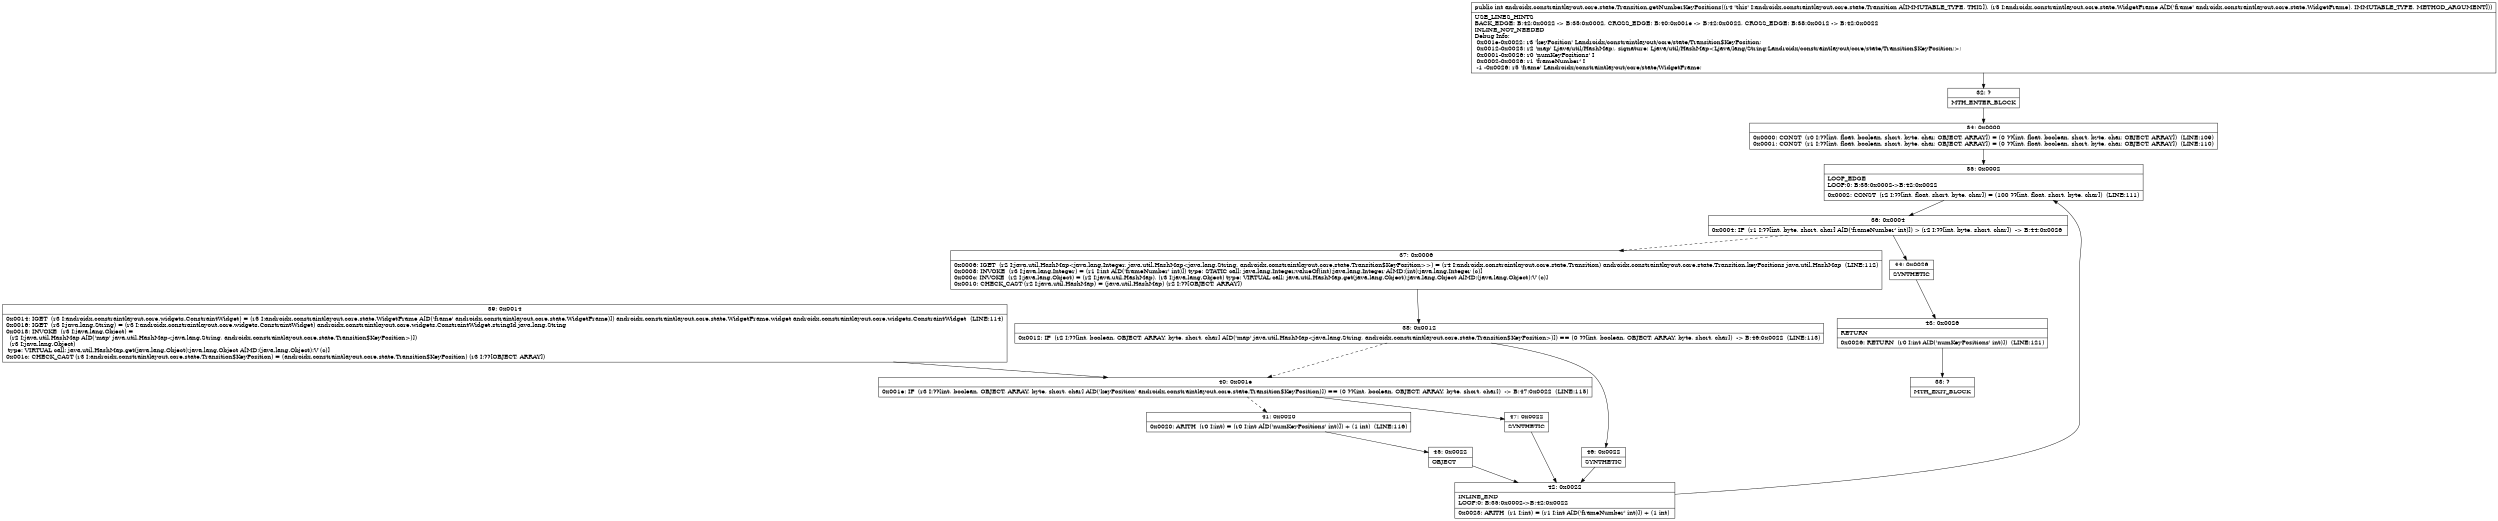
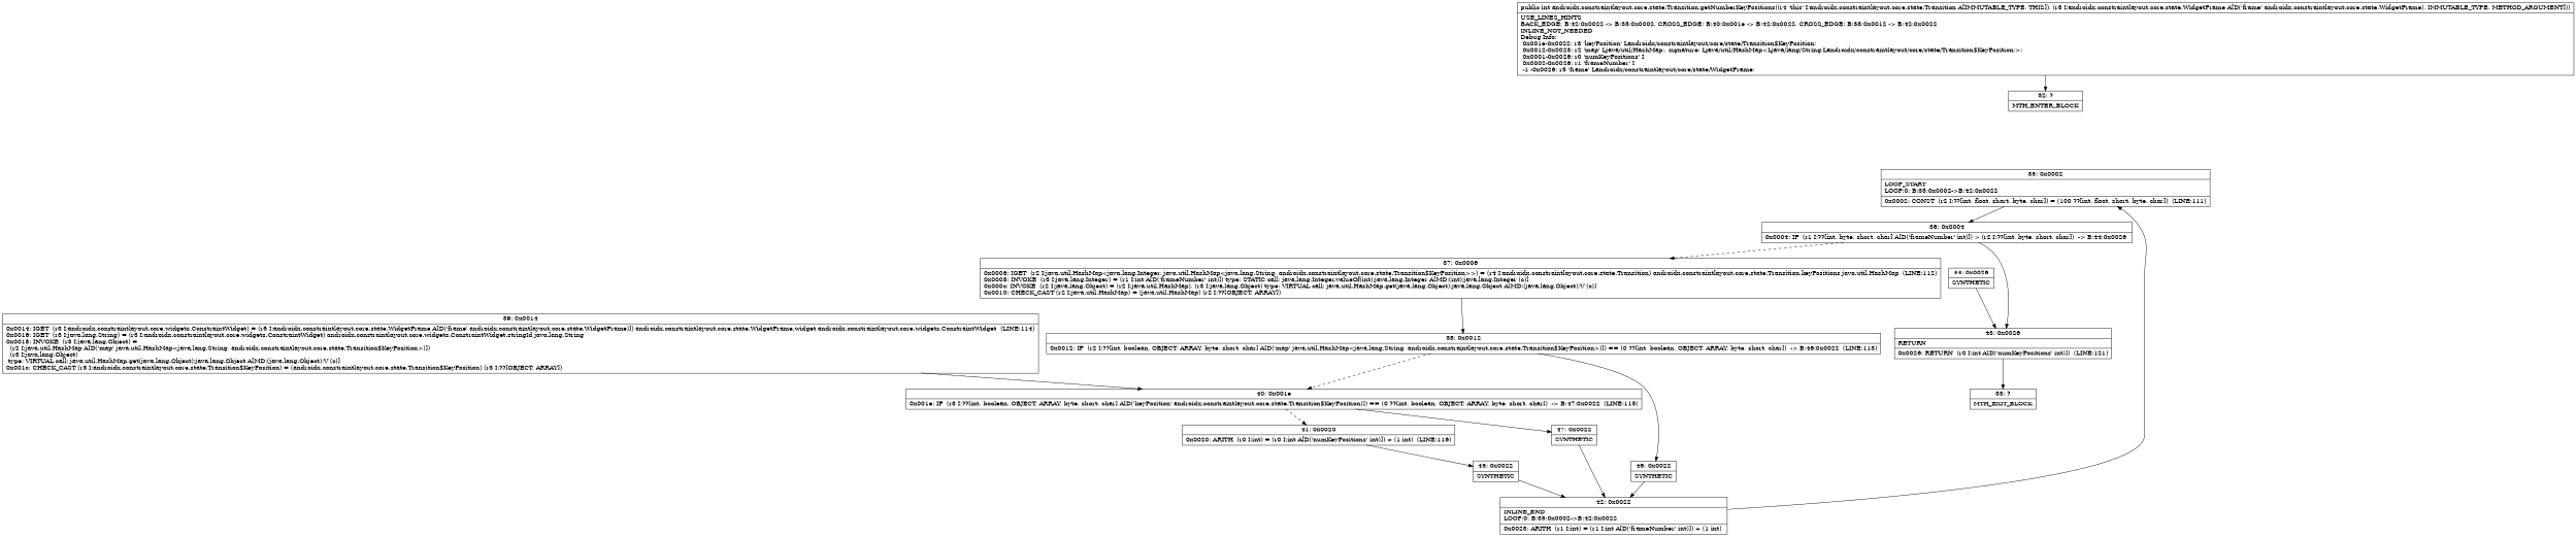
  digraph {
    node [shape=record]
    n1 [label="{32\:\ ?|MTH_ENTER_BLOCK\l}"]
-   n2 [label="{34\:\ 0x0000|0x0000: CONST  (r0 I:??[int, float, boolean, short, byte, char, OBJECT, ARRAY]) = (0 ??[int, float, boolean, short, byte, char, OBJECT, ARRAY])  (LINE:109)\l0x0001: CONST  (r1 I:??[int, float, boolean, short, byte, char, OBJECT, ARRAY]) = (0 ??[int, float, boolean, short, byte, char, OBJECT, ARRAY])  (LINE:110)\l}"]
-   n3 [label="{35\:\ 0x0002|LOOP_EDGE\lLOOP:0: B:35:0x0002\-\>B:42:0x0022\l|0x0002: CONST  (r2 I:??[int, float, short, byte, char]) = (100 ??[int, float, short, byte, char])  (LINE:111)\l}"]
+   n3 [label="{35\:\ 0x0002|LOOP_START\lLOOP:0: B:35:0x0002\-\>B:42:0x0022\l|0x0002: CONST  (r2 I:??[int, float, short, byte, char]) = (100 ??[int, float, short, byte, char])  (LINE:111)\l}"]
    n4 [label="{36\:\ 0x0004|0x0004: IF  (r1 I:??[int, byte, short, char] A[D('frameNumber' int)]) \> (r2 I:??[int, byte, short, char])  \-\> B:44:0x0026 \l}"]
    n5 [label="{37\:\ 0x0006|0x0006: IGET  (r2 I:java.util.HashMap\<java.lang.Integer, java.util.HashMap\<java.lang.String, androidx.constraintlayout.core.state.Transition$KeyPosition\>\>) = (r4 I:androidx.constraintlayout.core.state.Transition) androidx.constraintlayout.core.state.Transition.keyPositions java.util.HashMap  (LINE:112)\l0x0008: INVOKE  (r3 I:java.lang.Integer) = (r1 I:int A[D('frameNumber' int)]) type: STATIC call: java.lang.Integer.valueOf(int):java.lang.Integer A[MD:(int):java.lang.Integer (c)]\l0x000c: INVOKE  (r2 I:java.lang.Object) = (r2 I:java.util.HashMap), (r3 I:java.lang.Object) type: VIRTUAL call: java.util.HashMap.get(java.lang.Object):java.lang.Object A[MD:(java.lang.Object):V (c)]\l0x0010: CHECK_CAST (r2 I:java.util.HashMap) = (java.util.HashMap) (r2 I:??[OBJECT, ARRAY]) \l}"]
    n6 [label="{44\:\ 0x0026|SYNTHETIC\l}"]
    n7 [label="{38\:\ 0x0012|0x0012: IF  (r2 I:??[int, boolean, OBJECT, ARRAY, byte, short, char] A[D('map' java.util.HashMap\<java.lang.String, androidx.constraintlayout.core.state.Transition$KeyPosition\>)]) == (0 ??[int, boolean, OBJECT, ARRAY, byte, short, char])  \-\> B:46:0x0022  (LINE:113)\l}"]
    n8 [label="{43\:\ 0x0026|RETURN\l|0x0026: RETURN  (r0 I:int A[D('numKeyPositions' int)])  (LINE:121)\l}"]
    n9 [label="{46\:\ 0x0022|SYNTHETIC\l}"]
    n10 [label="{40\:\ 0x001e|0x001e: IF  (r3 I:??[int, boolean, OBJECT, ARRAY, byte, short, char] A[D('keyPosition' androidx.constraintlayout.core.state.Transition$KeyPosition)]) == (0 ??[int, boolean, OBJECT, ARRAY, byte, short, char])  \-\> B:47:0x0022  (LINE:115)\l}"]
    n11 [label="{39\:\ 0x0014|0x0014: IGET  (r3 I:androidx.constraintlayout.core.widgets.ConstraintWidget) = (r5 I:androidx.constraintlayout.core.state.WidgetFrame A[D('frame' androidx.constraintlayout.core.state.WidgetFrame)]) androidx.constraintlayout.core.state.WidgetFrame.widget androidx.constraintlayout.core.widgets.ConstraintWidget  (LINE:114)\l0x0016: IGET  (r3 I:java.lang.String) = (r3 I:androidx.constraintlayout.core.widgets.ConstraintWidget) androidx.constraintlayout.core.widgets.ConstraintWidget.stringId java.lang.String \l0x0018: INVOKE  (r3 I:java.lang.Object) = \l  (r2 I:java.util.HashMap A[D('map' java.util.HashMap\<java.lang.String, androidx.constraintlayout.core.state.Transition$KeyPosition\>)])\l  (r3 I:java.lang.Object)\l type: VIRTUAL call: java.util.HashMap.get(java.lang.Object):java.lang.Object A[MD:(java.lang.Object):V (c)]\l0x001c: CHECK_CAST (r3 I:androidx.constraintlayout.core.state.Transition$KeyPosition) = (androidx.constraintlayout.core.state.Transition$KeyPosition) (r3 I:??[OBJECT, ARRAY]) \l}"]
    n12 [label="{42\:\ 0x0022|INLINE_END\lLOOP:0: B:35:0x0002\-\>B:42:0x0022\l|0x0023: ARITH  (r1 I:int) = (r1 I:int A[D('frameNumber' int)]) + (1 int) \l}"]
    n13 [label="{41\:\ 0x0020|0x0020: ARITH  (r0 I:int) = (r0 I:int A[D('numKeyPositions' int)]) + (1 int)  (LINE:116)\l}"]
    n14 [label="{47\:\ 0x0022|SYNTHETIC\l}"]
-   n15 [label="{45\:\ 0x0022|OBJECT\l}"]
+   n15 [label="{45\:\ 0x0022|SYNTHETIC\l}"]
    n16 [label="{33\:\ ?|MTH_EXIT_BLOCK\l}"]
    n17 [label="{public int androidx.constraintlayout.core.state.Transition.getNumberKeyPositions((r4 'this' I:androidx.constraintlayout.core.state.Transition A[IMMUTABLE_TYPE, THIS]), (r5 I:androidx.constraintlayout.core.state.WidgetFrame A[D('frame' androidx.constraintlayout.core.state.WidgetFrame), IMMUTABLE_TYPE, METHOD_ARGUMENT]))  | USE_LINES_HINTS\lBACK_EDGE: B:42:0x0022 \-\> B:35:0x0002, CROSS_EDGE: B:40:0x001e \-\> B:42:0x0022, CROSS_EDGE: B:38:0x0012 \-\> B:42:0x0022\lINLINE_NOT_NEEDED\lDebug Info:\l  0x001e\-0x0022: r3 'keyPosition' Landroidx\/constraintlayout\/core\/state\/Transition$KeyPosition;\l  0x0012\-0x0023: r2 'map' Ljava\/util\/HashMap;, signature: Ljava\/util\/HashMap\<Ljava\/lang\/String;Landroidx\/constraintlayout\/core\/state\/Transition$KeyPosition;\>;\l  0x0001\-0x0026: r0 'numKeyPositions' I\l  0x0002\-0x0026: r1 'frameNumber' I\l  \-1 \-0x0026: r5 'frame' Landroidx\/constraintlayout\/core\/state\/WidgetFrame;\l}"]
-   n1 -> n2
-   n2 -> n3
    n3 -> n4
    n4 -> n5 [style=dashed]
-   n4 -> n6
+   n4 -> n8
    n5 -> n7
    n6 -> n8
    n7 -> n9
    n7 -> n10 [style=dashed]
    n8 -> n16
    n9 -> n12
    n10 -> n13 [style=dashed]
    n10 -> n14
    n11 -> n10
    n12 -> n3
    n13 -> n15
    n14 -> n12
    n15 -> n12
    n17 -> n1
  }
